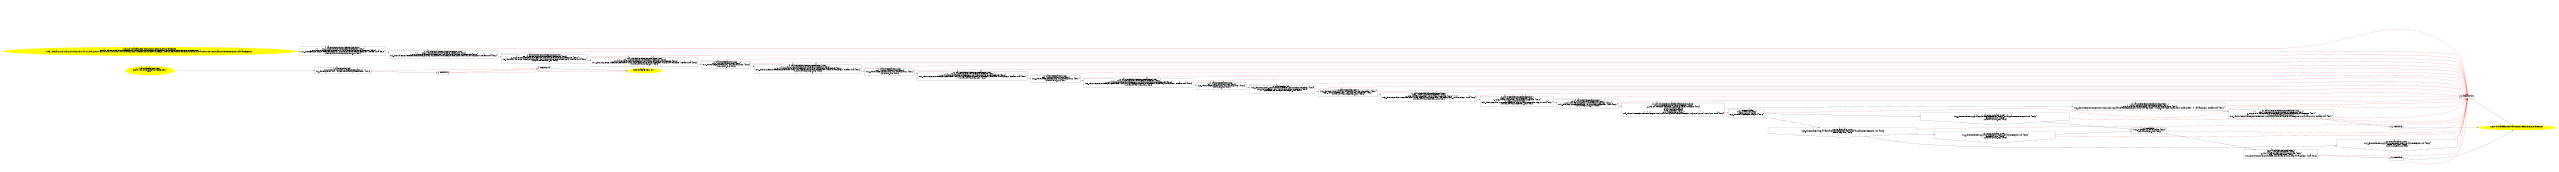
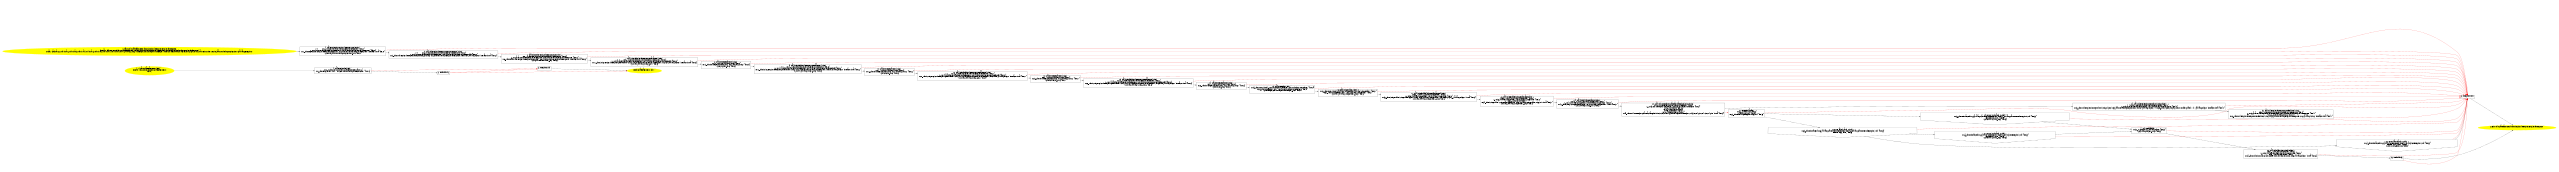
  digraph {
    rankdir=LR
    node [shape=box]
    n1 [color=yellow label="1: Start UpdateFacProcess.<init>()\nFormals:  this:com.stn.servlets.UpdateFacProcess*\nLocals:  \n  " style=filled shape=""]
    n2 [label="4:  Call HttpServlet.<init>() \n   n$0=*&this:com.stn.servlets.UpdateFacProcess* [line 16]\n  n$1=_fun_HttpServlet.<init>()(n$0:com.stn.servlets.UpdateFacProcess*) [line 16]\n "]
    n3 [label="3:  exceptions sink \n  "]
    n4 [label="5:  method_body \n  "]
    n5 [color=yellow label="2: Exit UpdateFacProcess.<init>() \n  " style=filled shape=""]
    n6 [color=yellow label="1: Start void UpdateFacProcess.doPost(HttpServletRequest,HttpServletResponse)\nFormals:  this:com.stn.servlets.UpdateFacProcess* request:javax.servlet.http.HttpServletRequest* response:javax.servlet.http.HttpServletResponse*\nLocals:  CatchVar122:void $irvar6:void $irvar5:void $irvar4:void $irvar3:void $irvar2:void $irvar1:void $irvar0:void url:java.lang.String* userHelper:com.stn.helpers.UserHelper* idUser:int idFacultate:int idSerie:int idGrupa:int out:java.io.PrintWriter* session:javax.servlet.http.HttpSession* e:java.lang.Exception* \n  " style=filled shape=""]
    n7 [label="4:  Call HttpSession HttpServletRequest.getSession() \n   n$0=*&request:javax.servlet.http.HttpServletRequest* [line 20]\n  _=*n$0:javax.servlet.http.HttpServletRequest*(root javax.servlet.http.HttpServletRequest) [line 20]\n  n$2=_fun_HttpSession HttpServletRequest.getSession()(n$0:javax.servlet.http.HttpServletRequest*) interface virtual [line 20]\n  *&session:javax.servlet.http.HttpSession*=n$2 [line 20]\n "]
    n8 [label="3:  exceptions sink \n  "]
    n9 [label="5:  Call void HttpServletResponse.setContentType(String) \n   n$3=*&response:javax.servlet.http.HttpServletResponse* [line 22]\n  _=*n$3:javax.servlet.http.HttpServletResponse*(root javax.servlet.http.HttpServletResponse) [line 22]\n  n$5=_fun_void HttpServletResponse.setContentType(String)(n$3:javax.servlet.http.HttpServletResponse*,\"text/html\":java.lang.Object*) interface virtual [line 22]\n "]
    n10 [color=yellow label="2: Exit void UpdateFacProcess.doPost(HttpServletRequest,HttpServletResponse) \n  " style=filled shape=""]
    n11 [label="6:  Call PrintWriter HttpServletResponse.getWriter() \n   n$6=*&response:javax.servlet.http.HttpServletResponse* [line 23]\n  _=*n$6:javax.servlet.http.HttpServletResponse*(root javax.servlet.http.HttpServletResponse) [line 23]\n  n$8=_fun_PrintWriter HttpServletResponse.getWriter()(n$6:javax.servlet.http.HttpServletResponse*) interface virtual [line 23]\n  *&out:java.io.PrintWriter*=n$8 [line 23]\n "]
    n12 [label="7:  Call String HttpServletRequest.getParameter(String) \n   n$9=*&request:javax.servlet.http.HttpServletRequest* [line 25]\n  _=*n$9:javax.servlet.http.HttpServletRequest*(root javax.servlet.http.HttpServletRequest) [line 25]\n  n$11=_fun_String HttpServletRequest.getParameter(String)(n$9:javax.servlet.http.HttpServletRequest*,\"idgrupa\":java.lang.Object*) interface virtual [line 25]\n  *&$irvar0:java.lang.String*=n$11 [line 25]\n "]
    n13 [label="8:  Call int Integer.parseInt(String) \n   n$12=*&$irvar0:java.lang.String* [line 25]\n  n$13=_fun_int Integer.parseInt(String)(n$12:java.lang.String*) [line 25]\n  *&idGrupa:int=n$13 [line 25]\n "]
    n14 [label="9:  Call String HttpServletRequest.getParameter(String) \n   n$14=*&request:javax.servlet.http.HttpServletRequest* [line 26]\n  _=*n$14:javax.servlet.http.HttpServletRequest*(root javax.servlet.http.HttpServletRequest) [line 26]\n  n$16=_fun_String HttpServletRequest.getParameter(String)(n$14:javax.servlet.http.HttpServletRequest*,\"idserie\":java.lang.Object*) interface virtual [line 26]\n  *&$irvar1:java.lang.String*=n$16 [line 26]\n "]
    n15 [label="10:  Call int Integer.parseInt(String) \n   n$17=*&$irvar1:java.lang.String* [line 26]\n  n$18=_fun_int Integer.parseInt(String)(n$17:java.lang.String*) [line 26]\n  *&idSerie:int=n$18 [line 26]\n "]
    n16 [label="11:  Call String HttpServletRequest.getParameter(String) \n   n$19=*&request:javax.servlet.http.HttpServletRequest* [line 27]\n  _=*n$19:javax.servlet.http.HttpServletRequest*(root javax.servlet.http.HttpServletRequest) [line 27]\n  n$21=_fun_String HttpServletRequest.getParameter(String)(n$19:javax.servlet.http.HttpServletRequest*,\"idfacultate\":java.lang.Object*) interface virtual [line 27]\n  *&$irvar2:java.lang.String*=n$21 [line 27]\n "]
    n17 [label="12:  Call int Integer.parseInt(String) \n   n$22=*&$irvar2:java.lang.String* [line 27]\n  n$23=_fun_int Integer.parseInt(String)(n$22:java.lang.String*) [line 27]\n  *&idFacultate:int=n$23 [line 27]\n "]
    n18 [label="13:  Call String HttpServletRequest.getParameter(String) \n   n$24=*&request:javax.servlet.http.HttpServletRequest* [line 28]\n  _=*n$24:javax.servlet.http.HttpServletRequest*(root javax.servlet.http.HttpServletRequest) [line 28]\n  n$26=_fun_String HttpServletRequest.getParameter(String)(n$24:javax.servlet.http.HttpServletRequest*,\"idaplicatie\":java.lang.Object*) interface virtual [line 28]\n  *&$irvar3:java.lang.String*=n$26 [line 28]\n "]
    n19 [label="14:  Call int Integer.parseInt(String) \n   n$27=*&$irvar3:java.lang.String* [line 28]\n  n$28=_fun_int Integer.parseInt(String)(n$27:java.lang.String*) [line 28]\n  *&idUser:int=n$28 [line 28]\n "]
    n20 [label="15:  Call UserHelper.<init>() \n   n$29=_fun___new(sizeof(t=com.stn.helpers.UserHelper):com.stn.helpers.UserHelper*) [line 29]\n  n$30=_fun_UserHelper.<init>()(n$29:com.stn.helpers.UserHelper*) [line 29]\n  *&userHelper:com.stn.helpers.UserHelper*=n$29 [line 29]\n "]
    n21 [label="16:  Call StringBuilder.<init>() \n   n$31=_fun___new(sizeof(t=java.lang.StringBuilder):java.lang.StringBuilder*) [line 31]\n  n$32=_fun_StringBuilder.<init>()(n$31:java.lang.StringBuilder*) [line 31]\n  *&$irvar4:java.lang.StringBuilder*=n$31 [line 31]\n "]
    n22 [label="17:  Call StringBuilder StringBuilder.append(String) \n   n$33=*&$irvar4:java.lang.StringBuilder* [line 31]\n  _=*n$33:java.lang.StringBuilder*(root java.lang.StringBuilder) [line 31]\n  n$35=_fun_StringBuilder StringBuilder.append(String)(n$33:java.lang.StringBuilder*,\"/userdetails.jsp?id=\":java.lang.Object*) virtual [line 31]\n  *&$irvar5:java.lang.StringBuilder*=n$35 [line 31]\n "]
    n23 [label="18:  Call StringBuilder StringBuilder.append(int) \n   n$36=*&$irvar5:java.lang.StringBuilder* [line 31]\n  _=*n$36:java.lang.StringBuilder*(root java.lang.StringBuilder) [line 31]\n  n$38=*&idUser:int [line 31]\n  n$39=_fun_StringBuilder StringBuilder.append(int)(n$36:java.lang.StringBuilder*,n$38:int) virtual [line 31]\n  *&$irvar6:java.lang.StringBuilder*=n$39 [line 31]\n "]
    n24 [label="19:  Call String StringBuilder.toString() \n   n$40=*&$irvar6:java.lang.StringBuilder* [line 31]\n  _=*n$40:java.lang.StringBuilder*(root java.lang.StringBuilder) [line 31]\n  n$42=_fun_String StringBuilder.toString()(n$40:java.lang.StringBuilder*) virtual [line 31]\n  *&url:java.lang.String*=n$42 [line 31]\n "]
    n25 [label="20:  Call void UserHelper.updateFacultateAdmin(int,int,int,int) \n   n$43=*&userHelper:com.stn.helpers.UserHelper* [line 34]\n  _=*n$43:com.stn.helpers.UserHelper*(root com.stn.helpers.UserHelper) [line 34]\n  n$45=*&idUser:int [line 34]\n  n$46=*&idGrupa:int [line 34]\n  n$47=*&idSerie:int [line 34]\n  n$48=*&idFacultate:int [line 34]\n  n$49=_fun_void UserHelper.updateFacultateAdmin(int,int,int,int)(n$43:com.stn.helpers.UserHelper*,n$45:int,n$46:int,n$47:int,n$48:int) virtual [line 34]\n "]
    n26 [label="24:  Call void HttpSession.setAttribute(String,Object) \n   n$55=*&session:javax.servlet.http.HttpSession* [line 40]\n  _=*n$55:javax.servlet.http.HttpSession*(root javax.servlet.http.HttpSession) [line 40]\n  n$57=_fun_void HttpSession.setAttribute(String,Object)(n$55:javax.servlet.http.HttpSession*,\"error2\":java.lang.Object*,\"<b style='color: green; display: inline'>Profile updated!</b>\":java.lang.Object*) interface virtual [line 40]\n "]
    n27 [label="31:  exception handler \n   n$62=*&return:void [line 35]\n  *&return:void=null [line 35]\n  n$63=_fun___unwrap_exception(n$62:void) [line 35]\n "]
    n28 [label="25:  Call void HttpServletResponse.sendRedirect(String) \n   n$58=*&response:javax.servlet.http.HttpServletResponse* [line 41]\n  _=*n$58:javax.servlet.http.HttpServletResponse*(root javax.servlet.http.HttpServletResponse) [line 41]\n  n$60=*&url:java.lang.String* [line 41]\n  n$61=_fun_void HttpServletResponse.sendRedirect(String)(n$58:javax.servlet.http.HttpServletResponse*,n$60:java.lang.String*) interface virtual [line 41]\n "]
    n29 [label="29: Prune (true branch, switch) \n   n$65=_fun___instanceof(n$63:java.lang.ClassNotFoundException*,sizeof(t=java.lang.ClassNotFoundException):void) [line 35]\n  PRUNE(n$65, true); [line 35]\n  *&CatchVar122:void=n$63 [line 35]\n " shape=invhouse]
    n30 [label="30: Prune (false branch, switch) \n   n$65=_fun___instanceof(n$63:java.lang.ClassNotFoundException*,sizeof(t=java.lang.ClassNotFoundException):void) [line 35]\n  PRUNE(!n$65, false); [line 35]\n " shape=invhouse]
-   n31 [label="26:  method_body \n  "]
    n32 [label="21:  method_body \n   n$50=*&CatchVar122:java.lang.Object* [line 35]\n  *&e:java.lang.Object*=n$50 [line 35]\n "]
    n33 [label="27: Prune (true branch, switch) \n   n$64=_fun___instanceof(n$63:java.sql.SQLException*,sizeof(t=java.sql.SQLException):void) [line 35]\n  PRUNE(n$64, true); [line 35]\n  *&CatchVar122:void=n$63 [line 35]\n " shape=invhouse]
    n34 [label="28: Prune (false branch, switch) \n   n$64=_fun___instanceof(n$63:java.sql.SQLException*,sizeof(t=java.sql.SQLException):void) [line 35]\n  PRUNE(!n$64, false); [line 35]\n  *&return:void=EXN n$63 [line 35]\n " shape=invhouse]
    n35 [label="22:  Call void PrintWriter.println(Object) \n   n$51=*&out:java.io.PrintWriter* [line 36]\n  _=*n$51:java.io.PrintWriter*(root java.io.PrintWriter) [line 36]\n  n$53=*&e:java.lang.Object* [line 36]\n  n$54=_fun_void PrintWriter.println(Object)(n$51:java.io.PrintWriter*,n$53:java.lang.Object*) virtual [line 36]\n "]
    n36 [label="23:  method_body \n  "]
    n1 -> n2
    n2 -> n3 [color=red]
    n2 -> n4
    n3 -> n5
    n4 -> n3 [color=red]
    n4 -> n5 [color=red]
    n6 -> n7
    n7 -> n8 [color=red]
    n7 -> n9
    n8 -> n10
    n9 -> n8 [color=red]
    n9 -> n11
    n11 -> n8 [color=red]
    n11 -> n12
    n12 -> n8 [color=red]
    n12 -> n13
    n13 -> n8 [color=red]
    n13 -> n14
    n14 -> n8 [color=red]
    n14 -> n15
    n15 -> n8 [color=red]
    n15 -> n16
    n16 -> n8 [color=red]
    n16 -> n17
    n17 -> n8 [color=red]
    n17 -> n18
    n18 -> n8 [color=red]
    n18 -> n19
    n19 -> n8 [color=red]
    n19 -> n20
    n20 -> n8 [color=red]
    n20 -> n21
    n21 -> n8 [color=red]
    n21 -> n22
    n22 -> n8 [color=red]
    n22 -> n23
    n23 -> n8 [color=red]
    n23 -> n24
    n24 -> n8 [color=red]
    n24 -> n25
    n25 -> n26
    n25 -> n27 [color=red]
    n26 -> n8 [color=red]
    n26 -> n28
    n27 -> n8 [color=red]
    n27 -> n29
    n27 -> n30
    n28 -> n8 [color=red]
-   n28 -> n31
    n29 -> n8 [color=red]
    n29 -> n32
    n30 -> n8 [color=red]
    n30 -> n33
    n30 -> n34
-   n31 -> n8 [color=red]
-   n31 -> n10
    n32 -> n8 [color=red]
    n32 -> n35
    n33 -> n8 [color=red]
    n33 -> n32
    n34 -> n8
    n34 -> n8 [color=red]
    n35 -> n8 [color=red]
    n35 -> n36
    n36 -> n8 [color=red]
    n36 -> n10
  }
